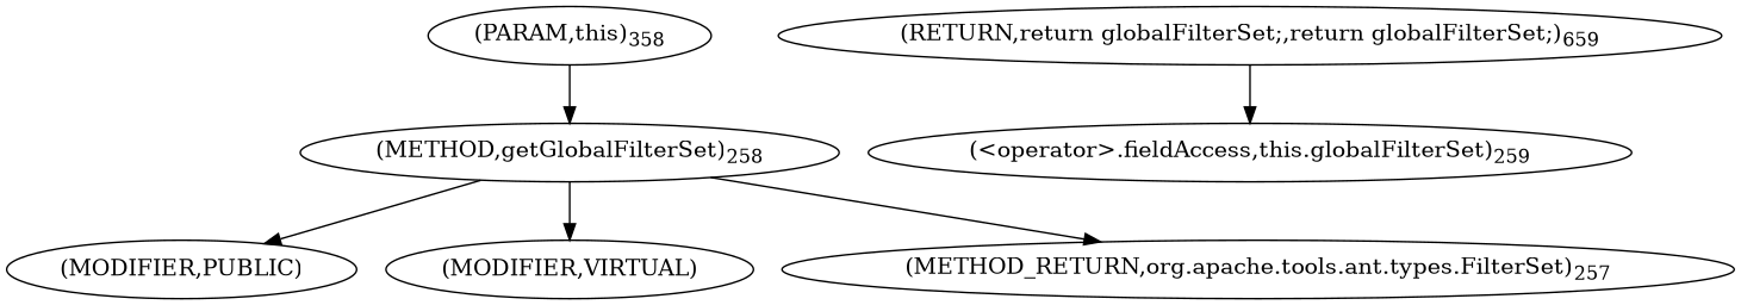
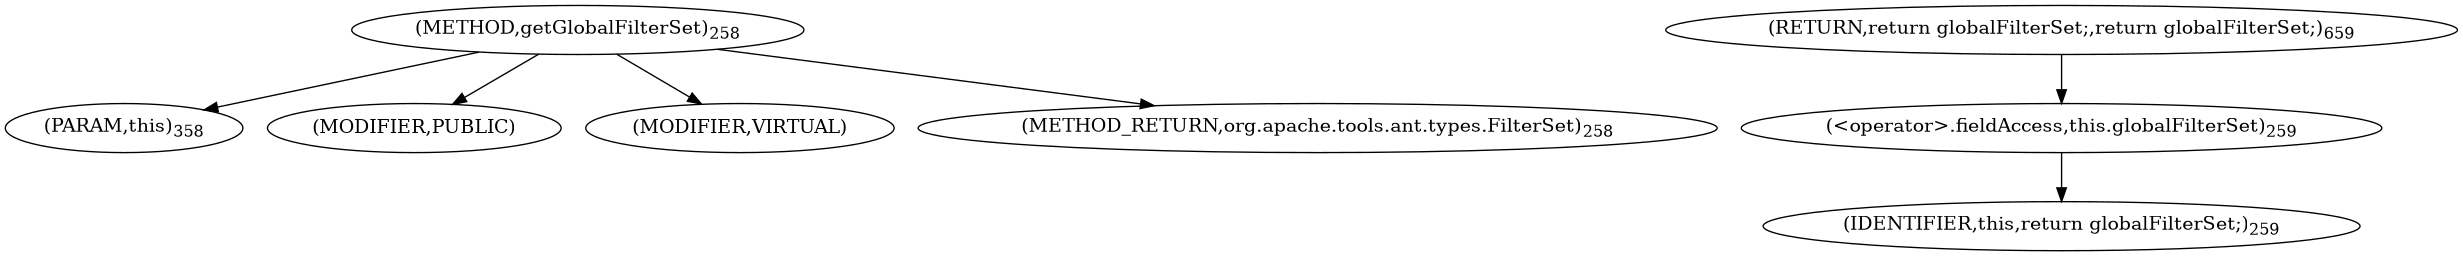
  digraph {
    n1 [label=<(METHOD,getGlobalFilterSet)<SUB>258</SUB>>]
    n2 [label=<(PARAM,this)<SUB>358</SUB>>]
    n3 [label=<(MODIFIER,PUBLIC)>]
    n4 [label=<(MODIFIER,VIRTUAL)>]
-   n5 [label=<(METHOD_RETURN,org.apache.tools.ant.types.FilterSet)<SUB>257</SUB>>]
+   n5 [label=<(METHOD_RETURN,org.apache.tools.ant.types.FilterSet)<SUB>258</SUB>>]
    n6 [label=<(RETURN,return globalFilterSet;,return globalFilterSet;)<SUB>659</SUB>>]
    n7 [label=<(&lt;operator&gt;.fieldAccess,this.globalFilterSet)<SUB>259</SUB>>]
-   n2 -> n1
+   n8 [label=<(IDENTIFIER,this,return globalFilterSet;)<SUB>259</SUB>>]
+   n1 -> n2
    n1 -> n3
    n1 -> n4
    n1 -> n5
    n6 -> n7
+   n7 -> n8
  }
